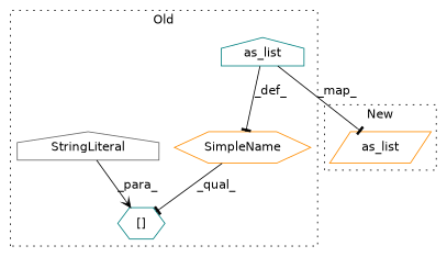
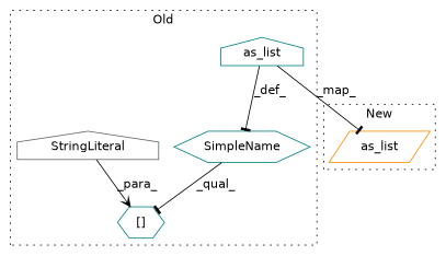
  digraph {
    fontname="DejaVu Sans"
    node [a=32 l=9 shape=house color=teal fontname="DejaVu Sans"]
    edge [arrowhead=tee fontname="DejaVu Sans"]
    n1 [label=as_list s=3904]
    n2 [a=2 l="18,1" label="[]" s="3896,3932" shape=hexagon]
-   n3 [a=42 label=SimpleName shape=hexagon color=darkorange l=""]
+   n3 [a=42 label=SimpleName shape=hexagon l=""]
    n4 [a=45 l=18 label=StringLiteral s=3914 color=gray40]
    n5 [label=as_list s=4541 shape=parallelogram color=darkorange]
    subgraph cluster_1 {
      label=Old
      style=dotted
      n1
      n2
      n3
      n4
    }
    subgraph cluster_2 {
      label=New
      style=dotted
      n5
    }
    n1 -> n3 [label=_def_]
    n1 -> n5 [label=_map_]
    n3 -> n2 [label=_qual_]
    n4 -> n2 [label=_para_ arrowhead=vee]
  }
